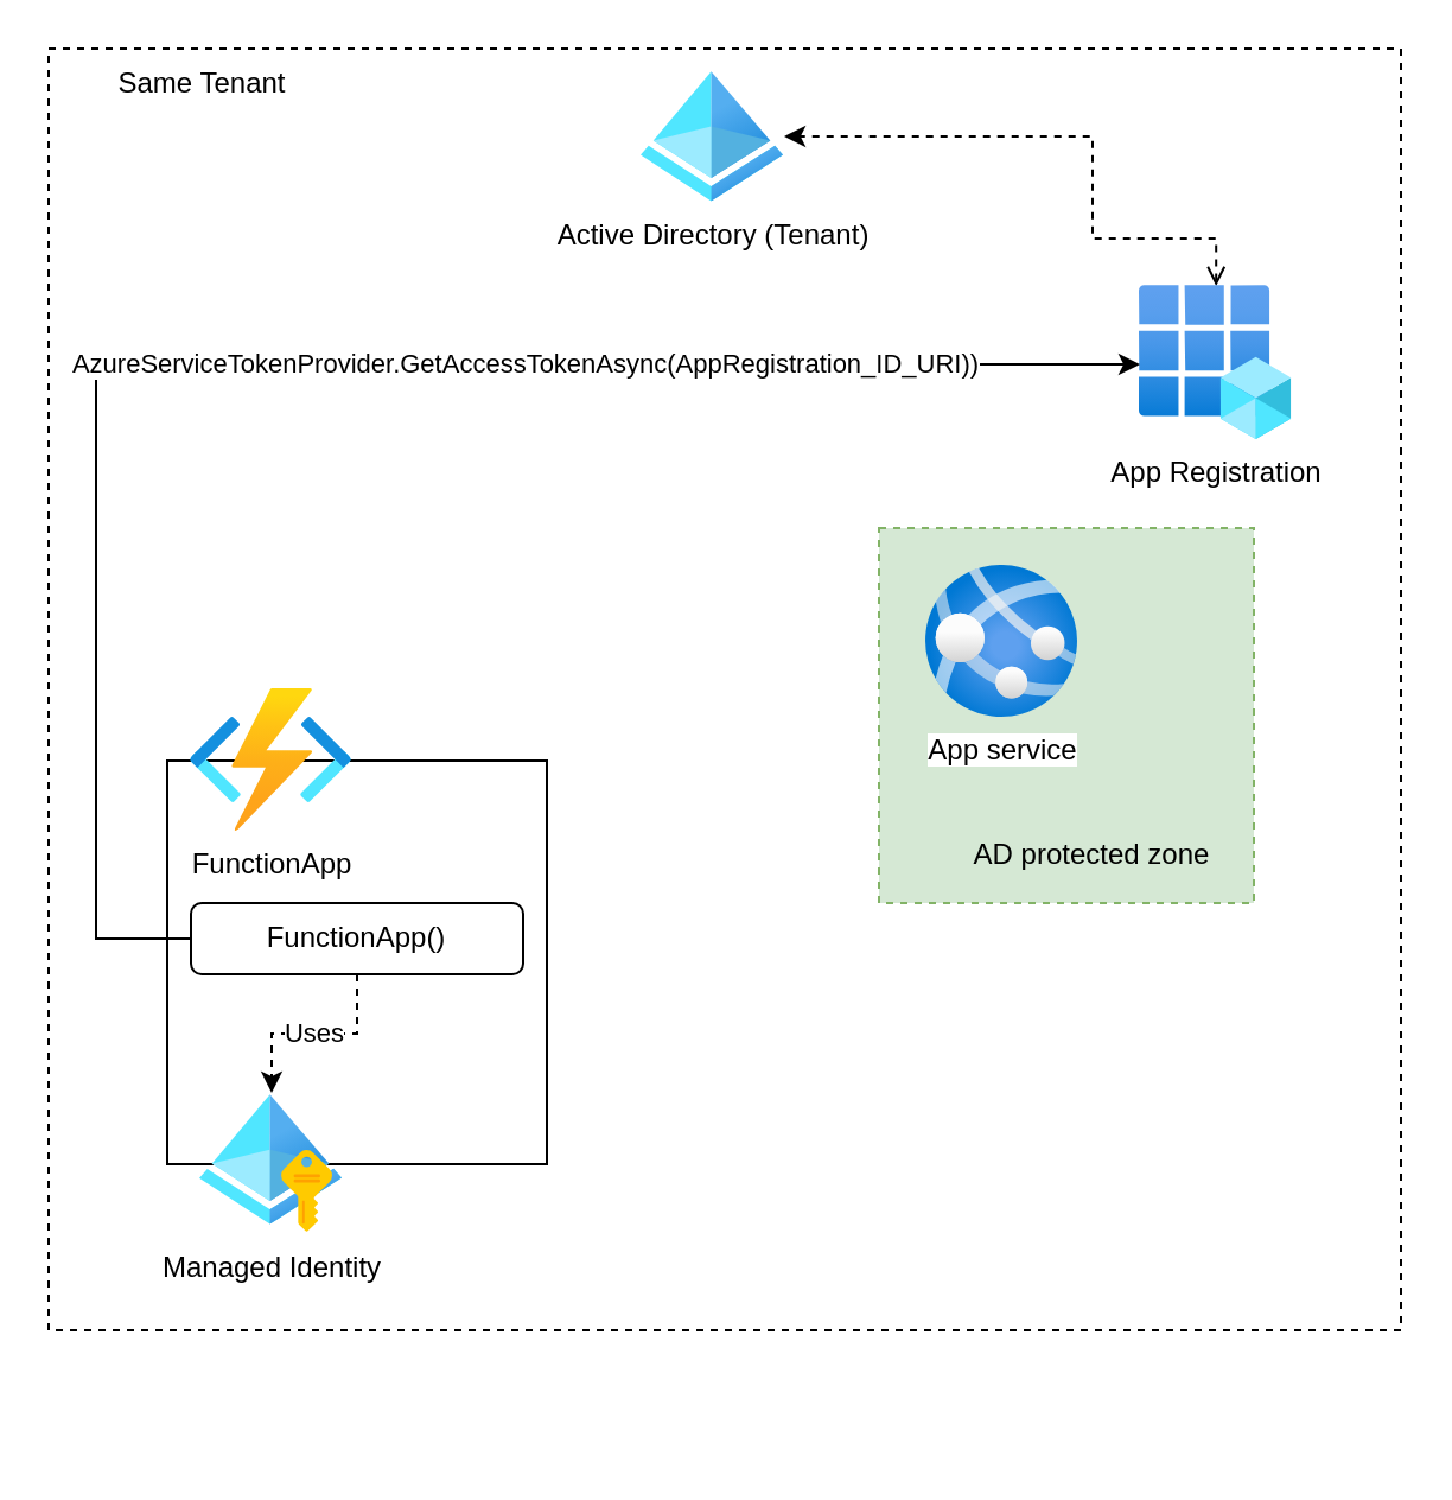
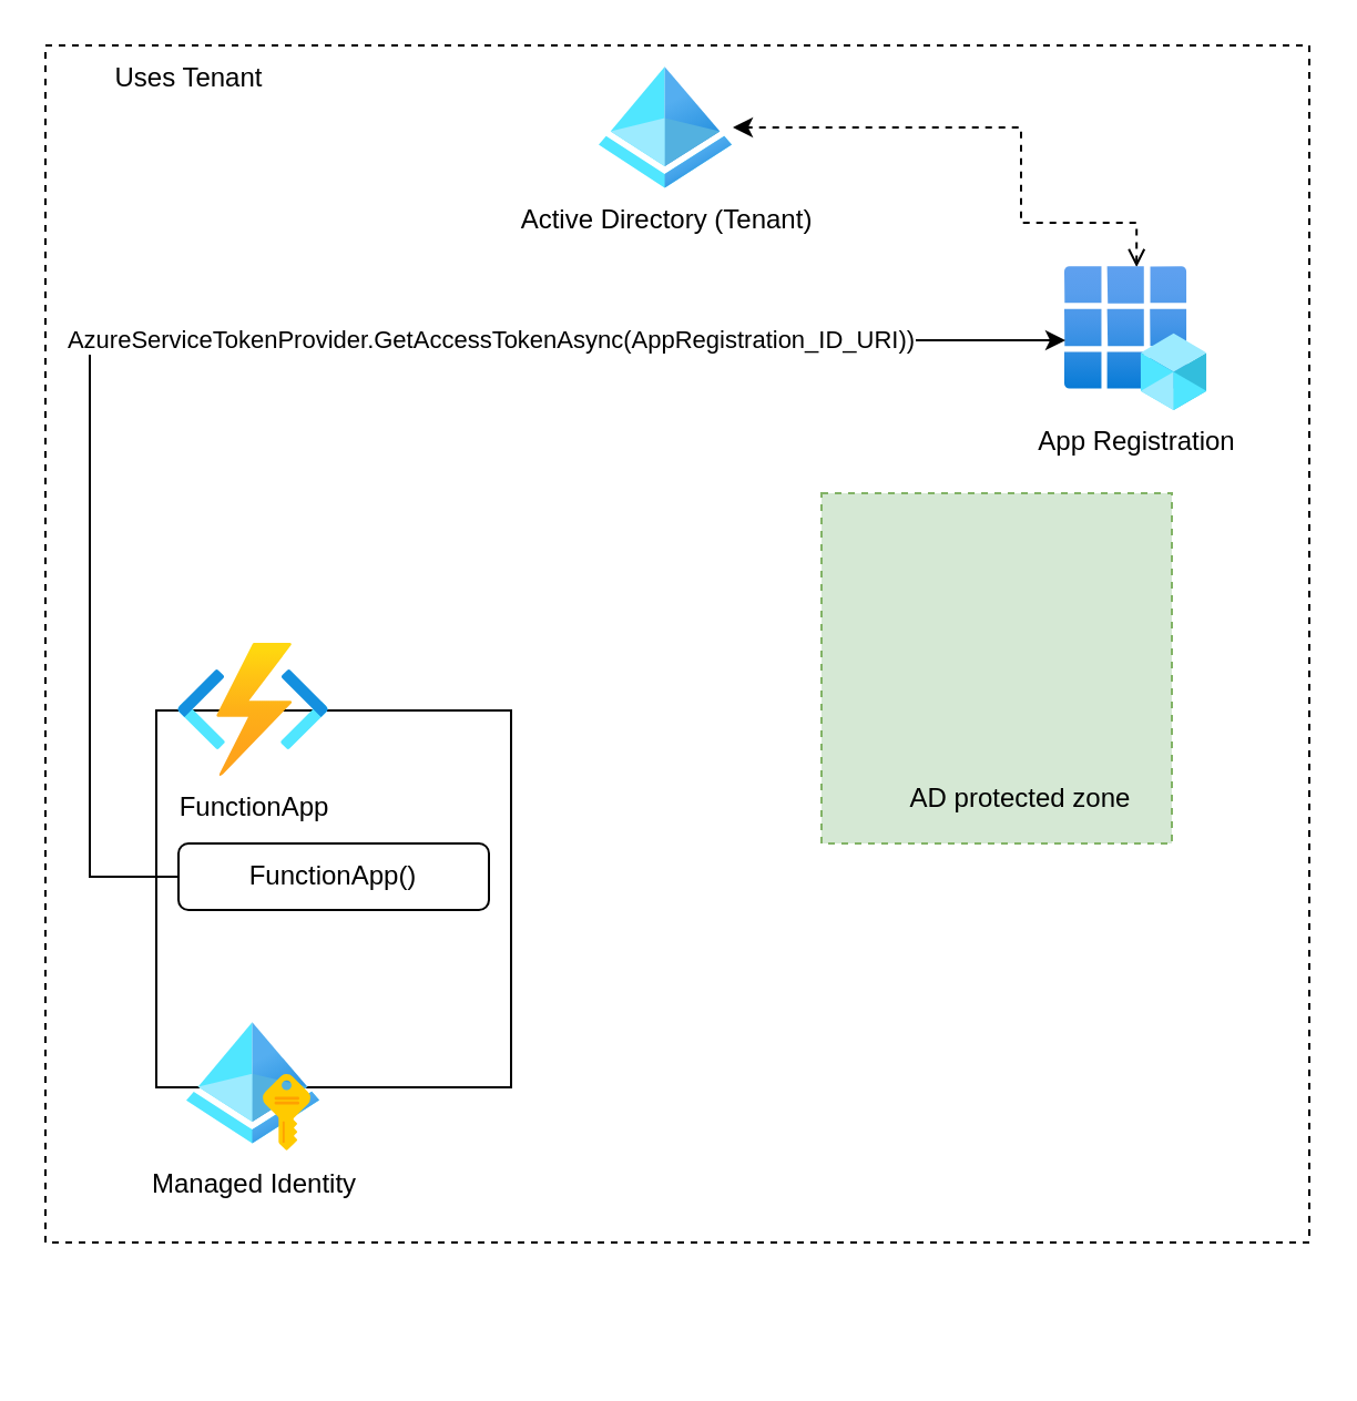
  <mxCell id="0" />
  <mxCell id="1" parent="0" />
  <mxCell id="2" value="" style="whiteSpace=wrap;html=1;aspect=fixed;dashed=1;fillColor=#d5e8d4;strokeColor=#82b366;" vertex="1" parent="1"><mxGeometry x="370" y="222" width="158" height="158" as="geometry" /></mxCell>
  <mxCell id="3" value="" style="rounded=0;whiteSpace=wrap;html=1;" vertex="1" parent="1"><mxGeometry x="70" y="320" width="160" height="170" as="geometry" /></mxCell>
  <mxCell id="4" style="edgeStyle=orthogonalEdgeStyle;rounded=0;orthogonalLoop=1;jettySize=auto;html=1;startArrow=open;startFill=0;dashed=1;" edge="1" parent="1" source="5" target="6"><mxGeometry relative="1" as="geometry"><mxPoint x="330" y="70" as="targetPoint" /><Array as="points"><mxPoint x="512" y="100" /><mxPoint x="460" y="100" /><mxPoint x="460" y="57" /></Array></mxGeometry></mxCell>
  <mxCell id="5" value="App Registration" style="aspect=fixed;html=1;points=[];align=center;image;fontSize=12;image=img/lib/azure2/identity/App_Registrations.svg;" vertex="1" parent="1"><mxGeometry x="480" y="120" width="64.12" height="65.14" as="geometry" /></mxCell>
  <mxCell id="6" value="Active Directory (Tenant)" style="aspect=fixed;html=1;points=[];align=center;image;fontSize=12;image=img/lib/azure2/identity/Azure_Active_Directory.svg;" vertex="1" parent="1"><mxGeometry x="270" y="30" width="60" height="54.86" as="geometry" /></mxCell>
- <mxCell id="7" value="App service" style="aspect=fixed;html=1;points=[];align=center;image;fontSize=12;image=img/lib/azure2/app_services/App_Services.svg;" vertex="1" parent="1"><mxGeometry x="390" y="238" width="64" height="64" as="geometry" /></mxCell>
  <mxCell id="8" value="FunctionApp" style="aspect=fixed;html=1;points=[];align=center;image;fontSize=12;image=img/lib/azure2/compute/Function_Apps.svg;" vertex="1" parent="1"><mxGeometry x="80" y="290" width="68" height="60" as="geometry" /></mxCell>
  <mxCell id="9" value="Managed Identity" style="aspect=fixed;html=1;points=[];align=center;image;fontSize=12;image=img/lib/azure2/identity/Managed_Identities.svg;" vertex="1" parent="1"><mxGeometry x="84" y="460" width="60" height="60" as="geometry" /></mxCell>
- <mxCell id="10" value="Uses" style="edgeStyle=orthogonalEdgeStyle;rounded=0;orthogonalLoop=1;jettySize=auto;html=1;startArrow=none;startFill=0;dashed=1;endArrow=classic;endFill=1;" edge="1" parent="1" source="13" target="9"><mxGeometry relative="1" as="geometry" /></mxCell>
  <mxCell id="11" style="edgeStyle=orthogonalEdgeStyle;rounded=0;orthogonalLoop=1;jettySize=auto;html=1;startArrow=none;startFill=0;" edge="1" parent="1" source="13" target="5"><mxGeometry relative="1" as="geometry"><Array as="points"><mxPoint x="40" y="395" /><mxPoint x="40" y="153" /></Array></mxGeometry></mxCell>
  <mxCell id="12" value="AzureServiceTokenProvider.GetAccessTokenAsync(AppRegistration_ID_URI))" style="edgeLabel;html=1;align=center;verticalAlign=middle;resizable=0;points=[];" vertex="1" connectable="0" parent="11"><mxGeometry x="-0.555" y="2" relative="1" as="geometry"><mxPoint x="182" y="-122" as="offset" /></mxGeometry></mxCell>
  <mxCell id="13" value="FunctionApp()" style="rounded=1;whiteSpace=wrap;html=1;" vertex="1" parent="1"><mxGeometry x="80" y="380" width="140" height="30" as="geometry" /></mxCell>
  <mxCell id="14" value="AD protected zone" style="text;html=1;strokeColor=none;fillColor=none;align=center;verticalAlign=middle;whiteSpace=wrap;rounded=0;dashed=1;" vertex="1" parent="1"><mxGeometry x="405" y="345" width="110" height="30" as="geometry" /></mxCell>
  <mxCell id="15" style="edgeStyle=orthogonalEdgeStyle;rounded=0;orthogonalLoop=1;jettySize=auto;html=1;exitX=0.5;exitY=1;exitDx=0;exitDy=0;dashed=1;startArrow=none;startFill=0;endArrow=classic;endFill=1;" edge="1" parent="1"><mxGeometry relative="1" as="geometry"><mxPoint x="290" y="610" as="sourcePoint" /><mxPoint x="290" y="610" as="targetPoint" /></mxGeometry></mxCell>
  <mxCell id="16" value="" style="rounded=0;whiteSpace=wrap;html=1;dashed=1;fillColor=none;" vertex="1" parent="1"><mxGeometry x="20" y="20" width="570" height="540" as="geometry" /></mxCell>
- <mxCell id="17" value="Same Tenant" style="text;html=1;strokeColor=none;fillColor=none;align=center;verticalAlign=middle;whiteSpace=wrap;rounded=0;dashed=1;" vertex="1" parent="1"><mxGeometry x="20" y="20" width="130" height="30" as="geometry" /></mxCell>
+ <mxCell id="17" value="Uses Tenant" style="text;html=1;strokeColor=none;fillColor=none;align=center;verticalAlign=middle;whiteSpace=wrap;rounded=0;dashed=1;" vertex="1" parent="1"><mxGeometry x="20" y="20" width="130" height="30" as="geometry" /></mxCell>
